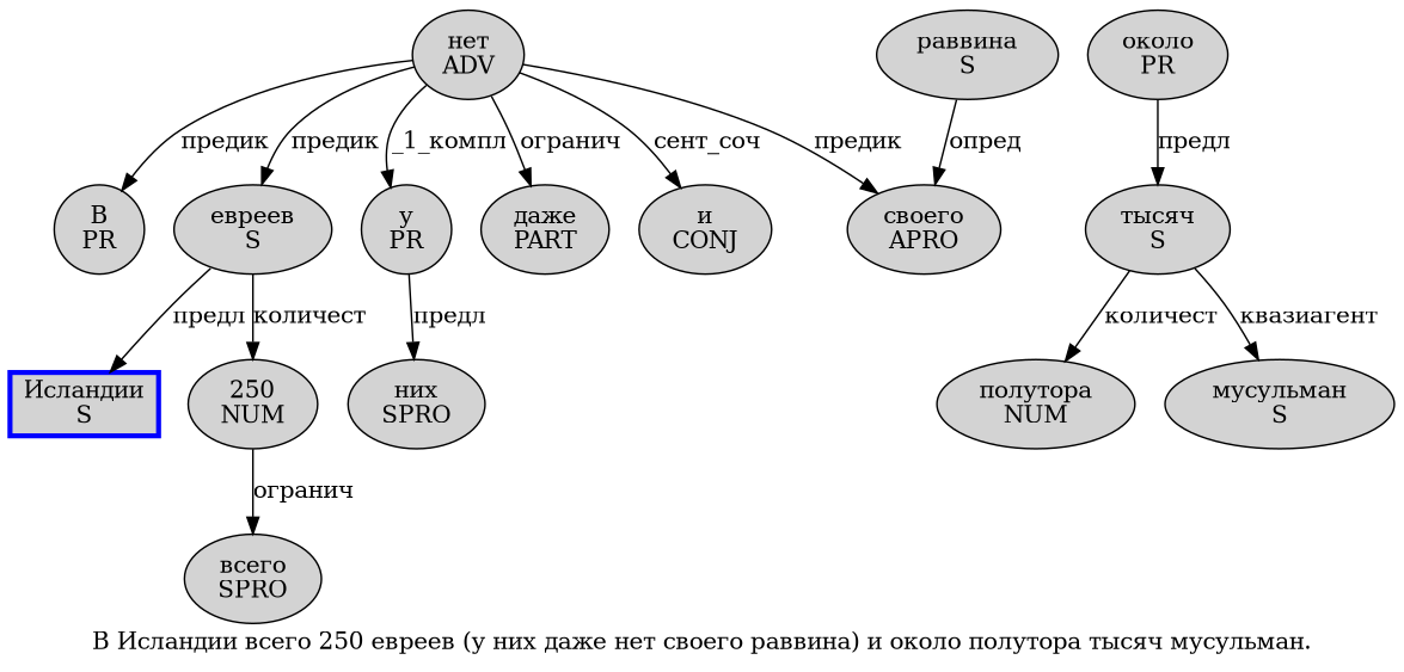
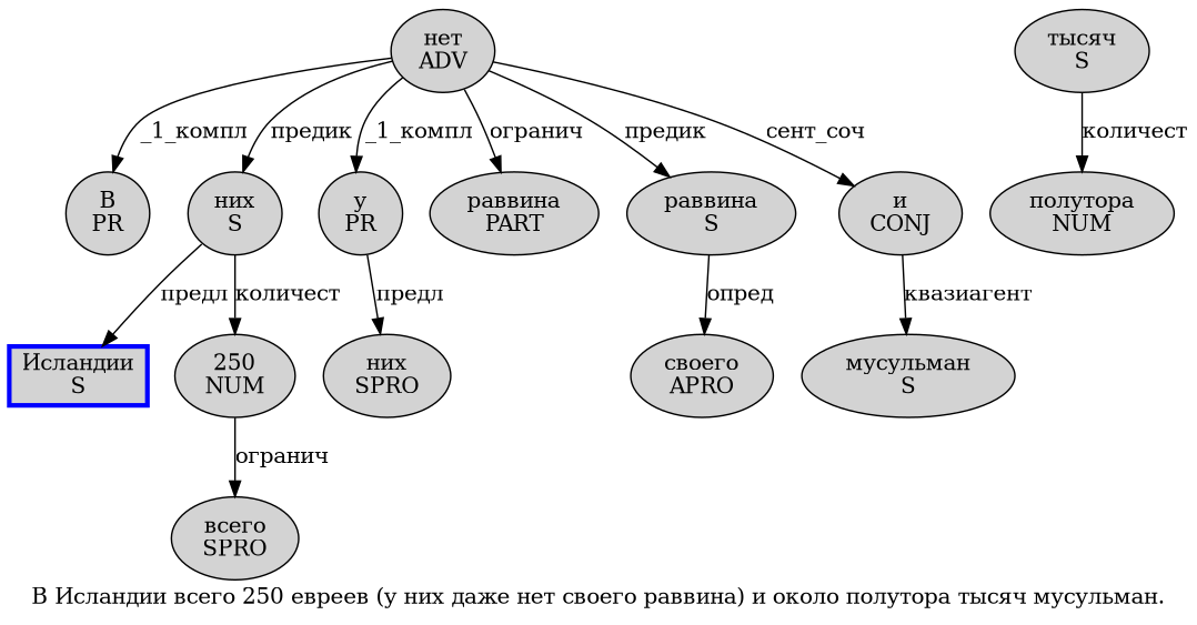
  digraph {
    label="В Исландии всего 250 евреев (у них даже нет своего раввина) и около полутора тысяч мусульман."
    node [fillcolor=lightgray penwidth=1 shape=ellipse style=filled]
    n1 [label="В\nPR"]
    n2 [color=blue label="Исландии\nS" penwidth=3 shape=box]
    n3 [label="всего\nSPRO"]
    n4 [label="250\nNUM"]
-   n5 [label="евреев\nS"]
+   n5 [label="них\nS"]
    n6 [label="у\nPR"]
    n7 [label="них\nSPRO"]
-   n8 [label="даже\nPART"]
+   n8 [label="раввина\nPART"]
    n9 [label="нет\nADV"]
    n10 [label="раввина\nS"]
    n11 [label="и\nCONJ"]
    n12 [label="своего\nAPRO"]
-   n13 [label="около\nPR"]
    n14 [label="тысяч\nS"]
    n15 [label="полутора\nNUM"]
    n16 [label="мусульман\nS"]
    n4 -> n3 [label="огранич"]
    n5 -> n2 [label="предл"]
    n5 -> n4 [label="количест"]
    n6 -> n7 [label="предл"]
-   n9 -> n1 [label="предик"]
+   n9 -> n1 [label="_1_компл"]
    n9 -> n5 [label="предик"]
    n9 -> n6 [label="_1_компл"]
    n9 -> n8 [label="огранич"]
-   n9 -> n12 [label="предик"]
+   n9 -> n10 [label="предик"]
    n9 -> n11 [label="сент_соч"]
    n10 -> n12 [label="опред"]
-   n13 -> n14 [label="предл"]
    n14 -> n15 [label="количест"]
-   n14 -> n16 [label="квазиагент"]
+   n11 -> n16 [label="квазиагент"]
  }
